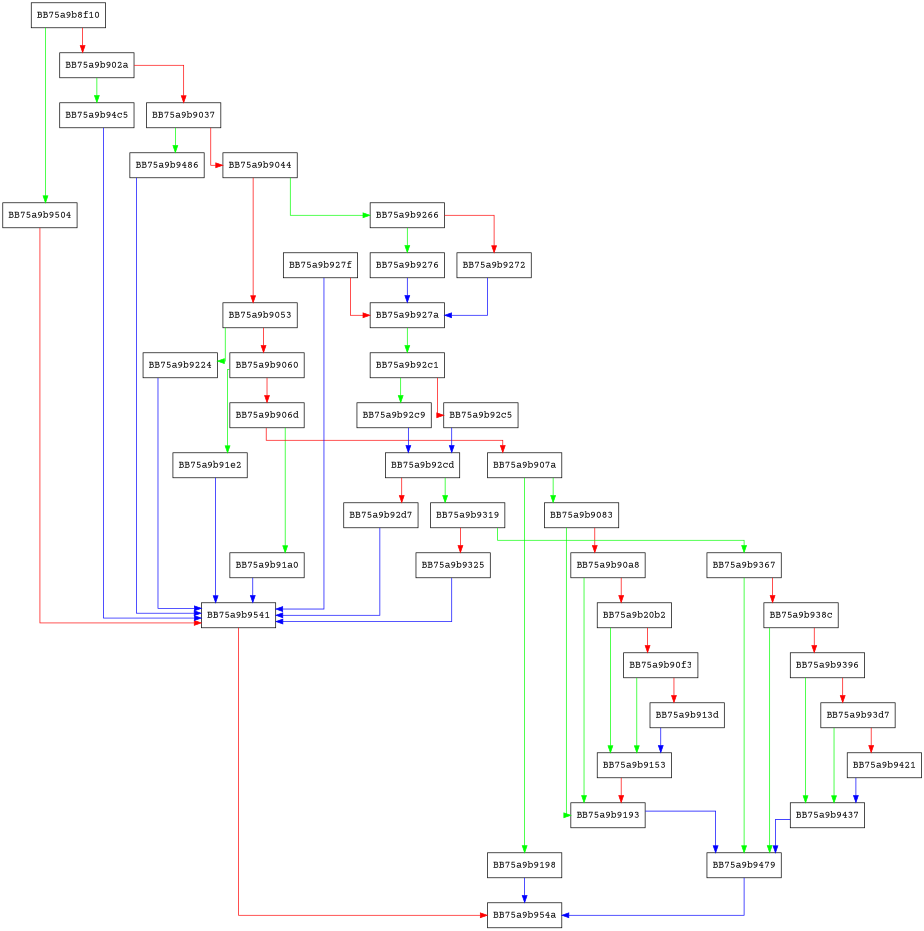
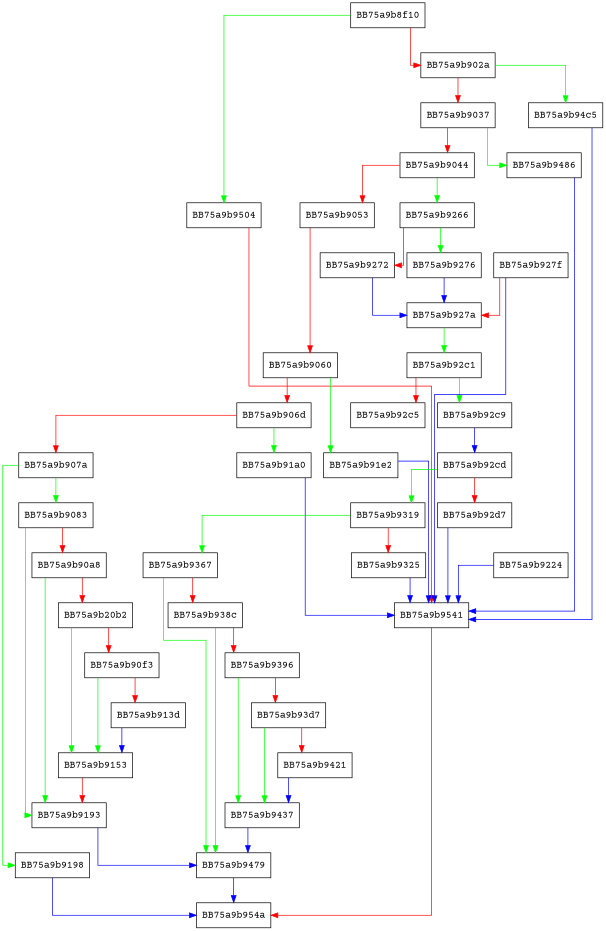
  digraph {
    fontname="Courier Prime"
    splines=ortho
    node [fontname="Courier Prime" shape=box]
    edge [color=red fontname="Courier Prime"]
    BB75a9b8f10
    BB75a9b9504
    BB75a9b902a
    BB75a9b9541
    BB75a9b94c5
    BB75a9b9037
    BB75a9b954a
    BB75a9b9486
    BB75a9b9044
    BB75a9b9266
    BB75a9b9053
    BB75a9b9276
    BB75a9b9272
    BB75a9b9224
    BB75a9b9060
    BB75a9b927a
    BB75a9b91e2
    BB75a9b906d
    BB75a9b91a0
    BB75a9b907a
    BB75a9b9198
    BB75a9b9083
    BB75a9b9193
    BB75a9b90a8
    BB75a9b9479
    n26 [label=BB75a9b20b2]
    BB75a9b9153
    BB75a9b90f3
    BB75a9b913d
    BB75a9b92c1
    BB75a9b92c9
    BB75a9b92c5
    BB75a9b927f
    BB75a9b92cd
    BB75a9b9319
    BB75a9b92d7
    BB75a9b9367
    BB75a9b9325
    BB75a9b938c
    BB75a9b9396
    BB75a9b9437
    BB75a9b93d7
    BB75a9b9421
    BB75a9b8f10 -> BB75a9b9504 [color=green]
    BB75a9b8f10 -> BB75a9b902a
    BB75a9b9504 -> BB75a9b9541
    BB75a9b902a -> BB75a9b94c5 [color=green]
    BB75a9b902a -> BB75a9b9037
    BB75a9b9541 -> BB75a9b954a
    BB75a9b94c5 -> BB75a9b9541 [color=blue]
    BB75a9b9037 -> BB75a9b9486 [color=green]
    BB75a9b9037 -> BB75a9b9044
    BB75a9b9486 -> BB75a9b9541 [color=blue]
    BB75a9b9044 -> BB75a9b9266 [color=green]
    BB75a9b9044 -> BB75a9b9053
    BB75a9b9266 -> BB75a9b9276 [color=green]
    BB75a9b9266 -> BB75a9b9272
-   BB75a9b9053 -> BB75a9b9224 [color=green]
    BB75a9b9053 -> BB75a9b9060
    BB75a9b9276 -> BB75a9b927a [color=blue]
    BB75a9b9272 -> BB75a9b927a [color=blue]
    BB75a9b9224 -> BB75a9b9541 [color=blue]
    BB75a9b9060 -> BB75a9b91e2 [color=green]
    BB75a9b9060 -> BB75a9b906d
    BB75a9b927a -> BB75a9b92c1 [color=green]
    BB75a9b91e2 -> BB75a9b9541 [color=blue]
    BB75a9b906d -> BB75a9b91a0 [color=green]
    BB75a9b906d -> BB75a9b907a
    BB75a9b91a0 -> BB75a9b9541 [color=blue]
    BB75a9b907a -> BB75a9b9198 [color=green]
    BB75a9b907a -> BB75a9b9083 [color=green]
    BB75a9b9198 -> BB75a9b954a [color=blue]
    BB75a9b9083 -> BB75a9b9193 [color=green]
    BB75a9b9083 -> BB75a9b90a8
    BB75a9b9193 -> BB75a9b9479 [color=blue]
    BB75a9b90a8 -> BB75a9b9193 [color=green]
    BB75a9b90a8 -> n26
    BB75a9b9479 -> BB75a9b954a [color=blue]
    n26 -> BB75a9b9153 [color=green]
    n26 -> BB75a9b90f3
    BB75a9b9153 -> BB75a9b9193
    BB75a9b90f3 -> BB75a9b9153 [color=green]
    BB75a9b90f3 -> BB75a9b913d
    BB75a9b913d -> BB75a9b9153 [color=blue]
    BB75a9b92c1 -> BB75a9b92c9 [color=green]
    BB75a9b92c1 -> BB75a9b92c5
    BB75a9b92c9 -> BB75a9b92cd [color=blue]
-   BB75a9b92c5 -> BB75a9b92cd [color=blue]
    BB75a9b927f -> BB75a9b9541 [color=blue]
    BB75a9b927f -> BB75a9b927a
    BB75a9b92cd -> BB75a9b9319 [color=green]
    BB75a9b92cd -> BB75a9b92d7
    BB75a9b9319 -> BB75a9b9367 [color=green]
    BB75a9b9319 -> BB75a9b9325
    BB75a9b92d7 -> BB75a9b9541 [color=blue]
    BB75a9b9367 -> BB75a9b9479 [color=green]
    BB75a9b9367 -> BB75a9b938c
    BB75a9b9325 -> BB75a9b9541 [color=blue]
    BB75a9b938c -> BB75a9b9479 [color=green]
    BB75a9b938c -> BB75a9b9396
    BB75a9b9396 -> BB75a9b9437 [color=green]
    BB75a9b9396 -> BB75a9b93d7
    BB75a9b9437 -> BB75a9b9479 [color=blue]
    BB75a9b93d7 -> BB75a9b9437 [color=green]
    BB75a9b93d7 -> BB75a9b9421
    BB75a9b9421 -> BB75a9b9437 [color=blue]
  }
